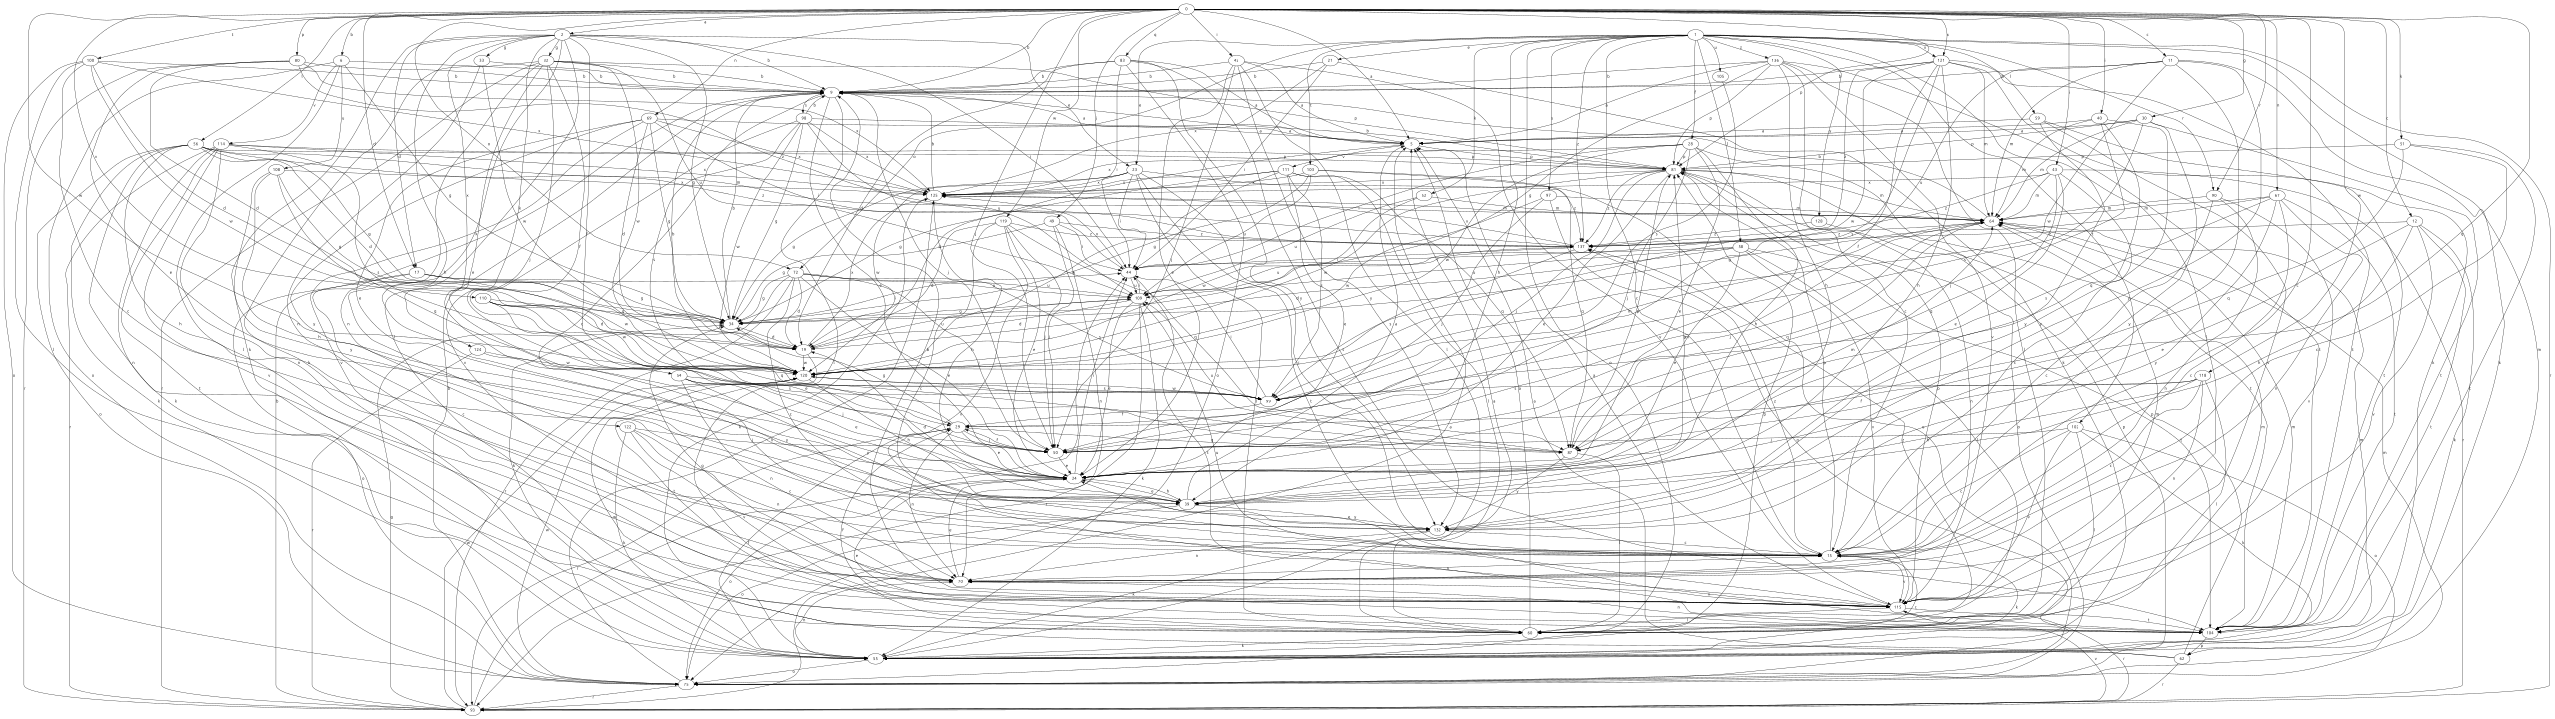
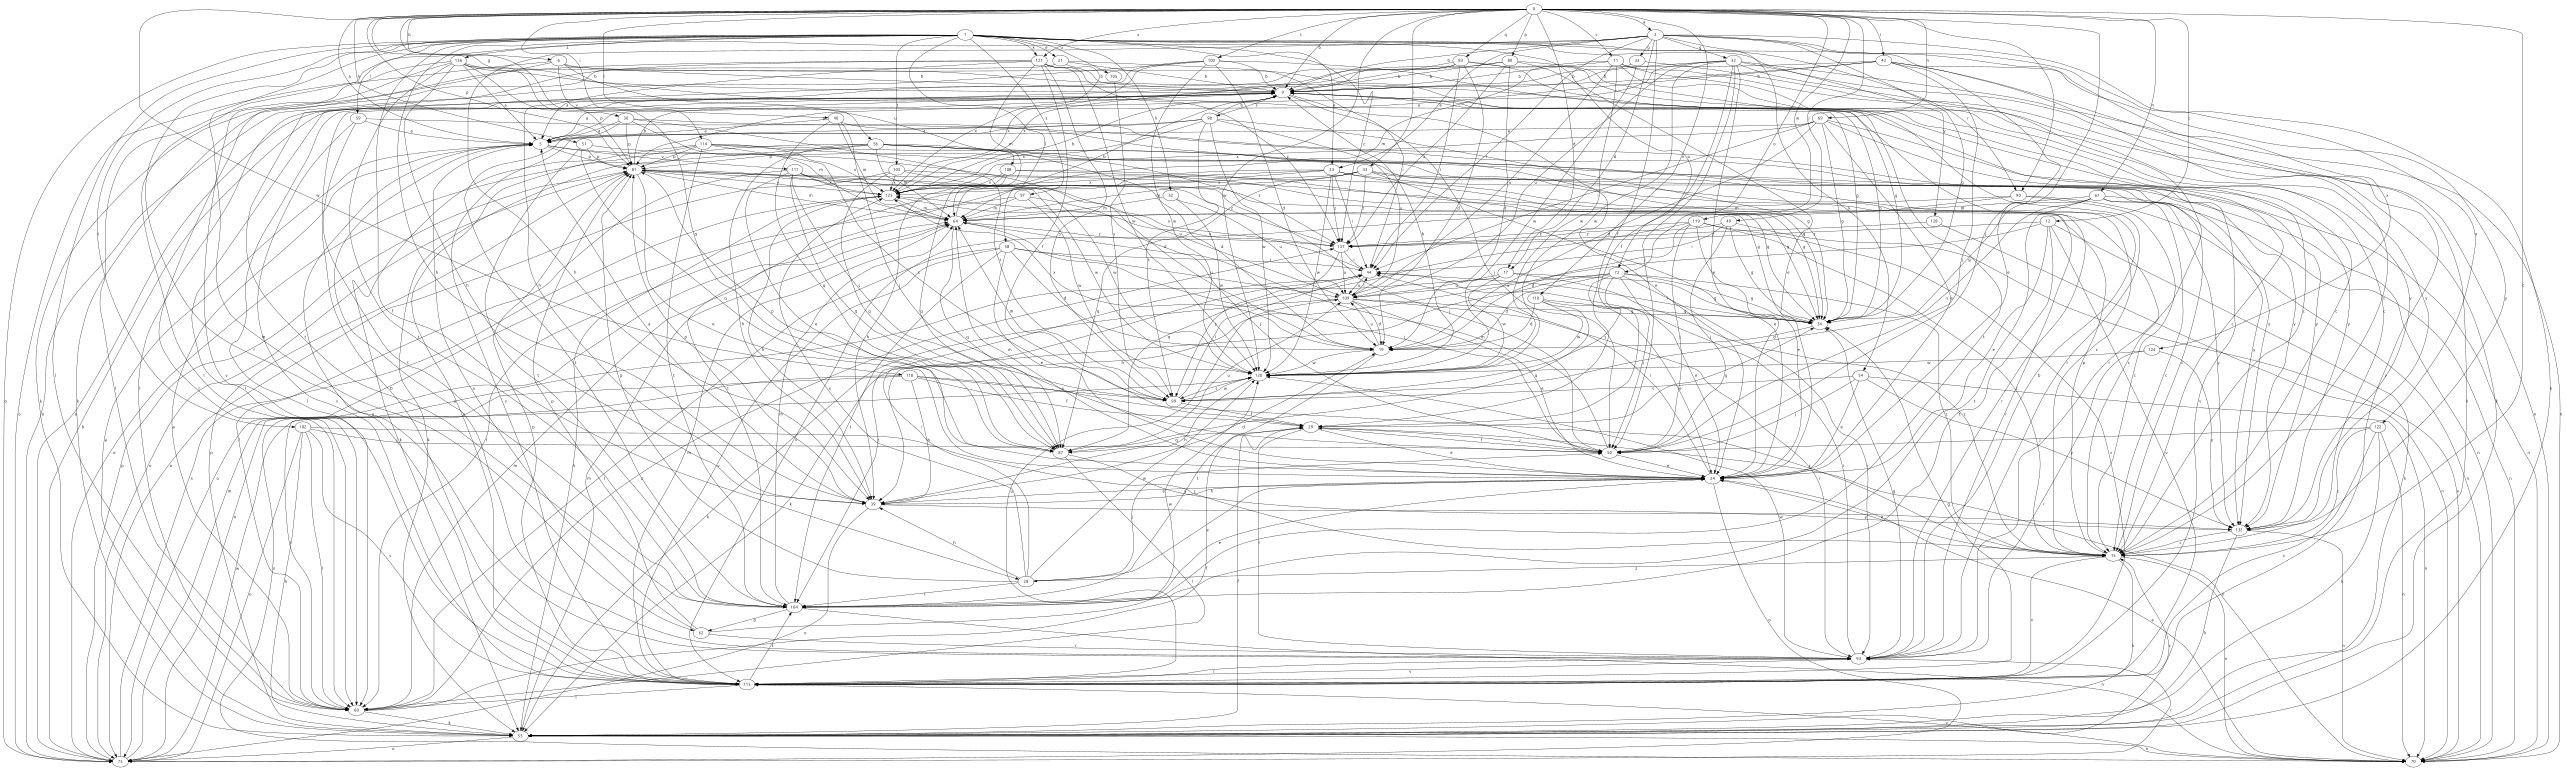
  strict digraph {
    fontname=Ubuntu
    node [fontname=Ubuntu]
    edge [fontname=Ubuntu]
    0
    2
    5
    6
    9
    11
    12
    15
    17
    30
    40
    42
    43
    49
    50
    51
    56
    67
    69
    72
    80
    81
    83
    87
    90
    100
    110
    118
    119
    120
    121
    23
    39
    60
    29
    32
    33
    34
    44
    54
    55
    122
    124
    19
    111
    75
    108
    114
    24
    98
    64
    109
    132
    137
    104
    115
    70
    99
    93
    125
    1
    21
    28
    52
    58
    59
    62
    97
    102
    103
    105
    128
    136
    0 -> 2 [label=a]
    0 -> 5 [label=a]
    0 -> 6 [label=b]
    0 -> 9 [label=b]
    0 -> 11 [label=c]
    0 -> 12 [label=c]
    0 -> 15 [label=c]
    0 -> 17 [label=d]
    0 -> 30 [label=g]
    0 -> 40 [label=i]
    0 -> 42 [label=i]
    0 -> 43 [label=i]
    0 -> 49 [label=j]
    0 -> 50 [label=j]
    0 -> 51 [label=k]
    0 -> 56 [label=l]
    0 -> 67 [label=n]
    0 -> 69 [label=n]
    0 -> 72 [label=o]
    0 -> 80 [label=p]
    0 -> 81 [label=p]
    0 -> 83 [label=q]
    0 -> 87 [label=q]
    0 -> 90 [label=r]
    0 -> 100 [label=t]
    0 -> 110 [label=v]
    0 -> 118 [label=w]
    0 -> 119 [label=w]
    0 -> 120 [label=w]
    0 -> 121 [label=x]
    2 -> 9 [label=b]
    2 -> 17 [label=d]
    2 -> 23 [label=e]
    2 -> 39 [label=h]
    2 -> 60 [label=l]
    2 -> 29 [label=f]
    2 -> 32 [label=g]
    2 -> 33 [label=g]
    2 -> 34 [label=g]
    2 -> 44 [label=i]
    2 -> 54 [label=k]
    2 -> 55 [label=k]
    2 -> 122 [label=x]
    2 -> 124 [label=x]
    5 -> 81 [label=p]
    5 -> 19 [label=d]
    5 -> 111 [label=v]
    6 -> 9 [label=b]
    6 -> 60 [label=l]
    6 -> 34 [label=g]
    6 -> 75 [label=o]
    6 -> 108 [label=u]
    6 -> 114 [label=v]
    9 -> 5 [label=a]
    9 -> 15 [label=c]
    9 -> 50 [label=j]
    9 -> 60 [label=l]
    9 -> 24 [label=e]
    9 -> 98 [label=s]
    11 -> 9 [label=b]
    11 -> 15 [label=c]
    11 -> 120 [label=w]
    11 -> 55 [label=k]
    11 -> 64 [label=m]
    11 -> 109 [label=u]
    11 -> 132 [label=y]
    12 -> 39 [label=h]
    12 -> 55 [label=k]
    12 -> 24 [label=e]
    12 -> 137 [label=z]
    12 -> 104 [label=t]
    12 -> 115 [label=v]
    15 -> 81 [label=p]
    15 -> 55 [label=k]
    15 -> 24 [label=e]
-   15 -> 137 [label=z]
+   15 -> 28 [label=z]
    15 -> 115 [label=v]
    15 -> 70 [label=n]
    17 -> 15 [label=c]
    17 -> 120 [label=w]
    17 -> 34 [label=g]
    17 -> 75 [label=o]
    17 -> 109 [label=u]
    30 -> 5 [label=a]
    30 -> 81 [label=p]
    30 -> 64 [label=m]
    30 -> 132 [label=y]
    30 -> 104 [label=t]
    30 -> 99 [label=s]
    40 -> 5 [label=a]
    40 -> 50 [label=j]
    40 -> 87 [label=q]
    40 -> 64 [label=m]
    40 -> 132 [label=y]
    42 -> 5 [label=a]
    42 -> 9 [label=b]
    42 -> 50 [label=j]
    42 -> 60 [label=l]
    42 -> 24 [label=e]
    42 -> 132 [label=y]
    42 -> 115 [label=v]
    43 -> 15 [label=c]
    43 -> 87 [label=q]
    43 -> 24 [label=e]
    43 -> 64 [label=m]
    43 -> 137 [label=z]
    43 -> 93 [label=r]
    43 -> 125 [label=x]
    49 -> 50 [label=j]
    49 -> 34 [label=g]
    49 -> 44 [label=i]
    49 -> 137 [label=z]
    49 -> 70 [label=n]
    50 -> 29 [label=f]
    50 -> 24 [label=e]
    50 -> 64 [label=m]
    51 -> 15 [label=c]
    51 -> 81 [label=p]
    51 -> 87 [label=q]
    51 -> 104 [label=t]
    56 -> 81 [label=p]
    56 -> 39 [label=h]
    56 -> 34 [label=g]
    56 -> 55 [label=k]
    56 -> 19 [label=d]
    56 -> 75 [label=o]
    56 -> 64 [label=m]
    56 -> 137 [label=z]
    56 -> 70 [label=n]
    67 -> 15 [label=c]
    67 -> 34 [label=g]
    67 -> 64 [label=m]
    67 -> 132 [label=y]
    67 -> 104 [label=t]
    67 -> 70 [label=n]
    67 -> 99 [label=s]
    69 -> 5 [label=a]
    69 -> 34 [label=g]
    69 -> 44 [label=i]
    69 -> 19 [label=d]
    69 -> 24 [label=e]
    69 -> 132 [label=y]
    69 -> 115 [label=v]
    69 -> 125 [label=x]
    72 -> 15 [label=c]
    72 -> 50 [label=j]
    72 -> 34 [label=g]
    72 -> 55 [label=k]
    72 -> 19 [label=d]
    72 -> 24 [label=e]
    72 -> 109 [label=u]
    72 -> 99 [label=s]
    72 -> 93 [label=r]
    80 -> 9 [label=b]
    80 -> 19 [label=d]
    80 -> 24 [label=e]
    80 -> 137 [label=z]
    80 -> 93 [label=r]
    80 -> 125 [label=x]
    81 -> 9 [label=b]
    81 -> 50 [label=j]
    81 -> 120 [label=w]
    81 -> 75 [label=o]
    81 -> 24 [label=e]
    81 -> 64 [label=m]
    81 -> 137 [label=z]
    81 -> 125 [label=x]
    83 -> 5 [label=a]
    83 -> 9 [label=b]
    83 -> 44 [label=i]
    83 -> 19 [label=d]
    83 -> 75 [label=o]
    83 -> 132 [label=y]
    83 -> 104 [label=t]
    87 -> 81 [label=p]
    87 -> 60 [label=l]
    87 -> 109 [label=u]
    87 -> 132 [label=y]
    90 -> 15 [label=c]
    90 -> 64 [label=m]
    90 -> 115 [label=v]
    90 -> 70 [label=n]
    100 -> 9 [label=b]
    100 -> 15 [label=c]
    100 -> 120 [label=w]
    100 -> 60 [label=l]
    100 -> 19 [label=d]
    100 -> 75 [label=o]
    100 -> 125 [label=x]
    110 -> 87 [label=q]
    110 -> 120 [label=w]
    110 -> 34 [label=g]
    110 -> 19 [label=d]
    110 -> 24 [label=e]
    118 -> 15 [label=c]
    118 -> 39 [label=h]
    118 -> 60 [label=l]
    118 -> 29 [label=f]
    118 -> 70 [label=n]
    118 -> 99 [label=s]
    119 -> 15 [label=c]
    119 -> 50 [label=j]
    119 -> 87 [label=q]
    119 -> 19 [label=d]
    119 -> 24 [label=e]
    119 -> 137 [label=z]
    119 -> 115 [label=v]
    120 -> 9 [label=b]
    120 -> 39 [label=h]
    120 -> 99 [label=s]
    121 -> 9 [label=b]
    121 -> 120 [label=w]
    121 -> 39 [label=h]
    121 -> 29 [label=f]
    121 -> 55 [label=k]
    121 -> 64 [label=m]
    121 -> 137 [label=z]
    121 -> 104 [label=t]
    121 -> 99 [label=s]
    23 -> 15 [label=c]
    23 -> 120 [label=w]
    23 -> 60 [label=l]
    23 -> 34 [label=g]
    23 -> 44 [label=i]
    23 -> 137 [label=z]
    23 -> 104 [label=t]
    23 -> 125 [label=x]
    39 -> 5 [label=a]
    39 -> 81 [label=p]
    39 -> 19 [label=d]
    39 -> 75 [label=o]
    39 -> 24 [label=e]
    39 -> 132 [label=y]
    60 -> 5 [label=a]
    60 -> 29 [label=f]
    60 -> 55 [label=k]
    60 -> 64 [label=m]
    60 -> 137 [label=z]
    29 -> 50 [label=j]
    29 -> 87 [label=q]
    29 -> 34 [label=g]
    29 -> 24 [label=e]
    29 -> 70 [label=n]
    29 -> 93 [label=r]
    32 -> 9 [label=b]
    32 -> 50 [label=j]
    32 -> 81 [label=p]
    32 -> 120 [label=w]
    32 -> 29 [label=f]
    32 -> 55 [label=k]
    32 -> 24 [label=e]
    32 -> 109 [label=u]
    32 -> 70 [label=n]
    32 -> 93 [label=r]
    33 -> 9 [label=b]
    33 -> 120 [label=w]
    33 -> 70 [label=n]
    34 -> 9 [label=b]
    34 -> 44 [label=i]
    34 -> 19 [label=d]
    44 -> 109 [label=u]
    44 -> 104 [label=t]
    44 -> 125 [label=x]
    54 -> 50 [label=j]
    54 -> 24 [label=e]
    54 -> 132 [label=y]
    54 -> 70 [label=n]
    54 -> 99 [label=s]
    55 -> 5 [label=a]
    55 -> 15 [label=c]
    55 -> 81 [label=p]
    55 -> 29 [label=f]
    55 -> 75 [label=o]
    55 -> 64 [label=m]
    55 -> 70 [label=n]
    122 -> 15 [label=c]
    122 -> 50 [label=j]
    122 -> 55 [label=k]
    122 -> 115 [label=v]
    122 -> 70 [label=n]
    124 -> 120 [label=w]
    124 -> 132 [label=y]
    124 -> 93 [label=r]
    19 -> 120 [label=w]
    19 -> 109 [label=u]
    19 -> 104 [label=t]
    19 -> 125 [label=x]
    111 -> 87 [label=q]
    111 -> 120 [label=w]
    111 -> 60 [label=l]
    111 -> 34 [label=g]
    111 -> 24 [label=e]
    111 -> 99 [label=s]
    111 -> 125 [label=x]
    75 -> 9 [label=b]
    75 -> 81 [label=p]
    75 -> 120 [label=w]
    75 -> 64 [label=m]
    75 -> 93 [label=r]
    75 -> 125 [label=x]
    108 -> 87 [label=q]
    108 -> 39 [label=h]
    108 -> 34 [label=g]
    108 -> 132 [label=y]
    108 -> 125 [label=x]
    114 -> 81 [label=p]
    114 -> 55 [label=k]
    114 -> 104 [label=t]
    114 -> 115 [label=v]
    114 -> 70 [label=n]
    114 -> 99 [label=s]
    114 -> 93 [label=r]
    114 -> 125 [label=x]
    24 -> 39 [label=h]
    24 -> 44 [label=i]
    24 -> 75 [label=o]
    24 -> 64 [label=m]
    98 -> 5 [label=a]
    98 -> 9 [label=b]
    98 -> 120 [label=w]
    98 -> 34 [label=g]
    98 -> 109 [label=u]
    98 -> 115 [label=v]
    98 -> 99 [label=s]
    98 -> 125 [label=x]
    64 -> 9 [label=b]
    64 -> 50 [label=j]
    64 -> 87 [label=q]
    64 -> 137 [label=z]
    109 -> 34 [label=g]
    109 -> 44 [label=i]
    109 -> 55 [label=k]
    109 -> 19 [label=d]
    109 -> 24 [label=e]
    109 -> 93 [label=r]
    132 -> 15 [label=c]
    132 -> 55 [label=k]
    132 -> 70 [label=n]
    137 -> 44 [label=i]
    137 -> 109 [label=u]
    137 -> 99 [label=s]
    137 -> 125 [label=x]
    104 -> 24 [label=e]
    104 -> 64 [label=m]
    104 -> 70 [label=n]
    104 -> 62 [label=p]
    115 -> 5 [label=a]
    115 -> 9 [label=b]
    115 -> 81 [label=p]
    115 -> 60 [label=l]
    115 -> 34 [label=g]
    115 -> 64 [label=m]
    115 -> 109 [label=u]
    115 -> 104 [label=t]
    115 -> 93 [label=r]
    70 -> 24 [label=e]
    70 -> 115 [label=v]
    99 -> 120 [label=w]
    99 -> 29 [label=f]
    99 -> 44 [label=i]
    99 -> 64 [label=m]
    93 -> 5 [label=a]
    93 -> 9 [label=b]
    93 -> 120 [label=w]
    93 -> 34 [label=g]
    93 -> 44 [label=i]
    93 -> 115 [label=v]
    125 -> 9 [label=b]
    125 -> 39 [label=h]
    125 -> 55 [label=k]
    125 -> 64 [label=m]
    1 -> 15 [label=c]
    1 -> 72 [label=o]
    1 -> 90 [label=r]
    1 -> 121 [label=x]
    1 -> 23 [label=e]
    1 -> 39 [label=h]
    1 -> 60 [label=l]
    1 -> 75 [label=o]
    1 -> 137 [label=z]
    1 -> 93 [label=r]
    1 -> 21 [label=e]
    1 -> 28 [label=f]
    1 -> 52 [label=k]
    1 -> 58 [label=l]
    1 -> 59 [label=l]
    1 -> 62 [label=m]
    1 -> 97 [label=s]
    1 -> 102 [label=t]
    1 -> 103 [label=t]
    1 -> 105 [label=u]
    1 -> 128 [label=y]
    1 -> 136 [label=z]
    21 -> 9 [label=b]
    21 -> 44 [label=i]
    21 -> 55 [label=k]
    21 -> 125 [label=x]
    28 -> 50 [label=j]
    28 -> 81 [label=p]
    28 -> 120 [label=w]
    28 -> 39 [label=h]
    28 -> 44 [label=i]
    28 -> 24 [label=e]
    28 -> 104 [label=t]
    28 -> 125 [label=x]
    52 -> 120 [label=w]
    52 -> 64 [label=m]
    52 -> 109 [label=u]
    58 -> 60 [label=l]
    58 -> 44 [label=i]
    58 -> 19 [label=d]
    58 -> 24 [label=e]
    58 -> 109 [label=u]
    58 -> 104 [label=t]
    58 -> 115 [label=v]
    59 -> 5 [label=a]
    59 -> 132 [label=y]
    59 -> 104 [label=t]
    59 -> 115 [label=v]
    62 -> 5 [label=a]
    62 -> 81 [label=p]
    62 -> 120 [label=w]
    62 -> 93 [label=r]
    97 -> 50 [label=j]
    97 -> 120 [label=w]
    97 -> 75 [label=o]
    97 -> 64 [label=m]
    102 -> 15 [label=c]
    102 -> 50 [label=j]
    102 -> 60 [label=l]
    102 -> 55 [label=k]
    102 -> 75 [label=o]
    102 -> 115 [label=v]
    103 -> 87 [label=q]
    103 -> 34 [label=g]
    103 -> 75 [label=o]
    103 -> 109 [label=u]
    103 -> 125 [label=x]
    105 -> 99 [label=s]
    128 -> 137 [label=z]
    128 -> 70 [label=n]
    136 -> 5 [label=a]
    136 -> 9 [label=b]
    136 -> 15 [label=c]
    136 -> 81 [label=p]
    136 -> 39 [label=h]
    136 -> 60 [label=l]
    136 -> 34 [label=g]
    136 -> 104 [label=t]
    136 -> 115 [label=v]
  }
